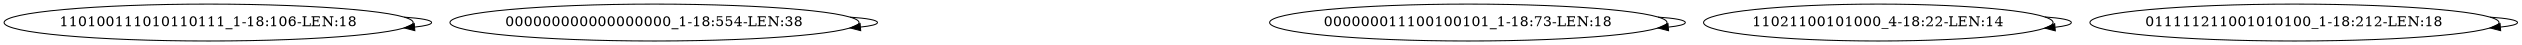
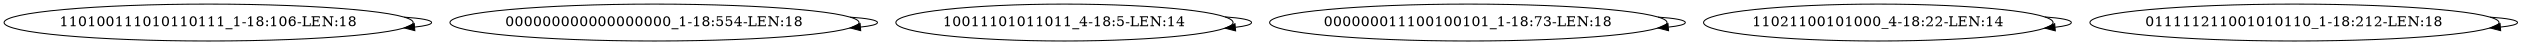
  digraph {
    "110100111010110111_1-18:106-LEN:18"
-   "000000000000000000_1-18:554-LEN:18" [label="000000000000000000_1-18:554-LEN:38"]
+   "000000000000000000_1-18:554-LEN:18"
+   "10011101011011_4-18:5-LEN:14"
    "000000011100100101_1-18:73-LEN:18"
    n5 [label="11021100101000_4-18:22-LEN:14"]
-   "011111211001010100_1-18:212-LEN:18"
+   "011111211001010100_1-18:212-LEN:18" [label="011111211001010110_1-18:212-LEN:18"]
    "110100111010110111_1-18:106-LEN:18" -> "110100111010110111_1-18:106-LEN:18"
    "000000000000000000_1-18:554-LEN:18" -> "000000000000000000_1-18:554-LEN:18"
+   "10011101011011_4-18:5-LEN:14" -> "10011101011011_4-18:5-LEN:14"
    "000000011100100101_1-18:73-LEN:18" -> "000000011100100101_1-18:73-LEN:18"
    n5 -> n5
    "011111211001010100_1-18:212-LEN:18" -> "011111211001010100_1-18:212-LEN:18"
  }
